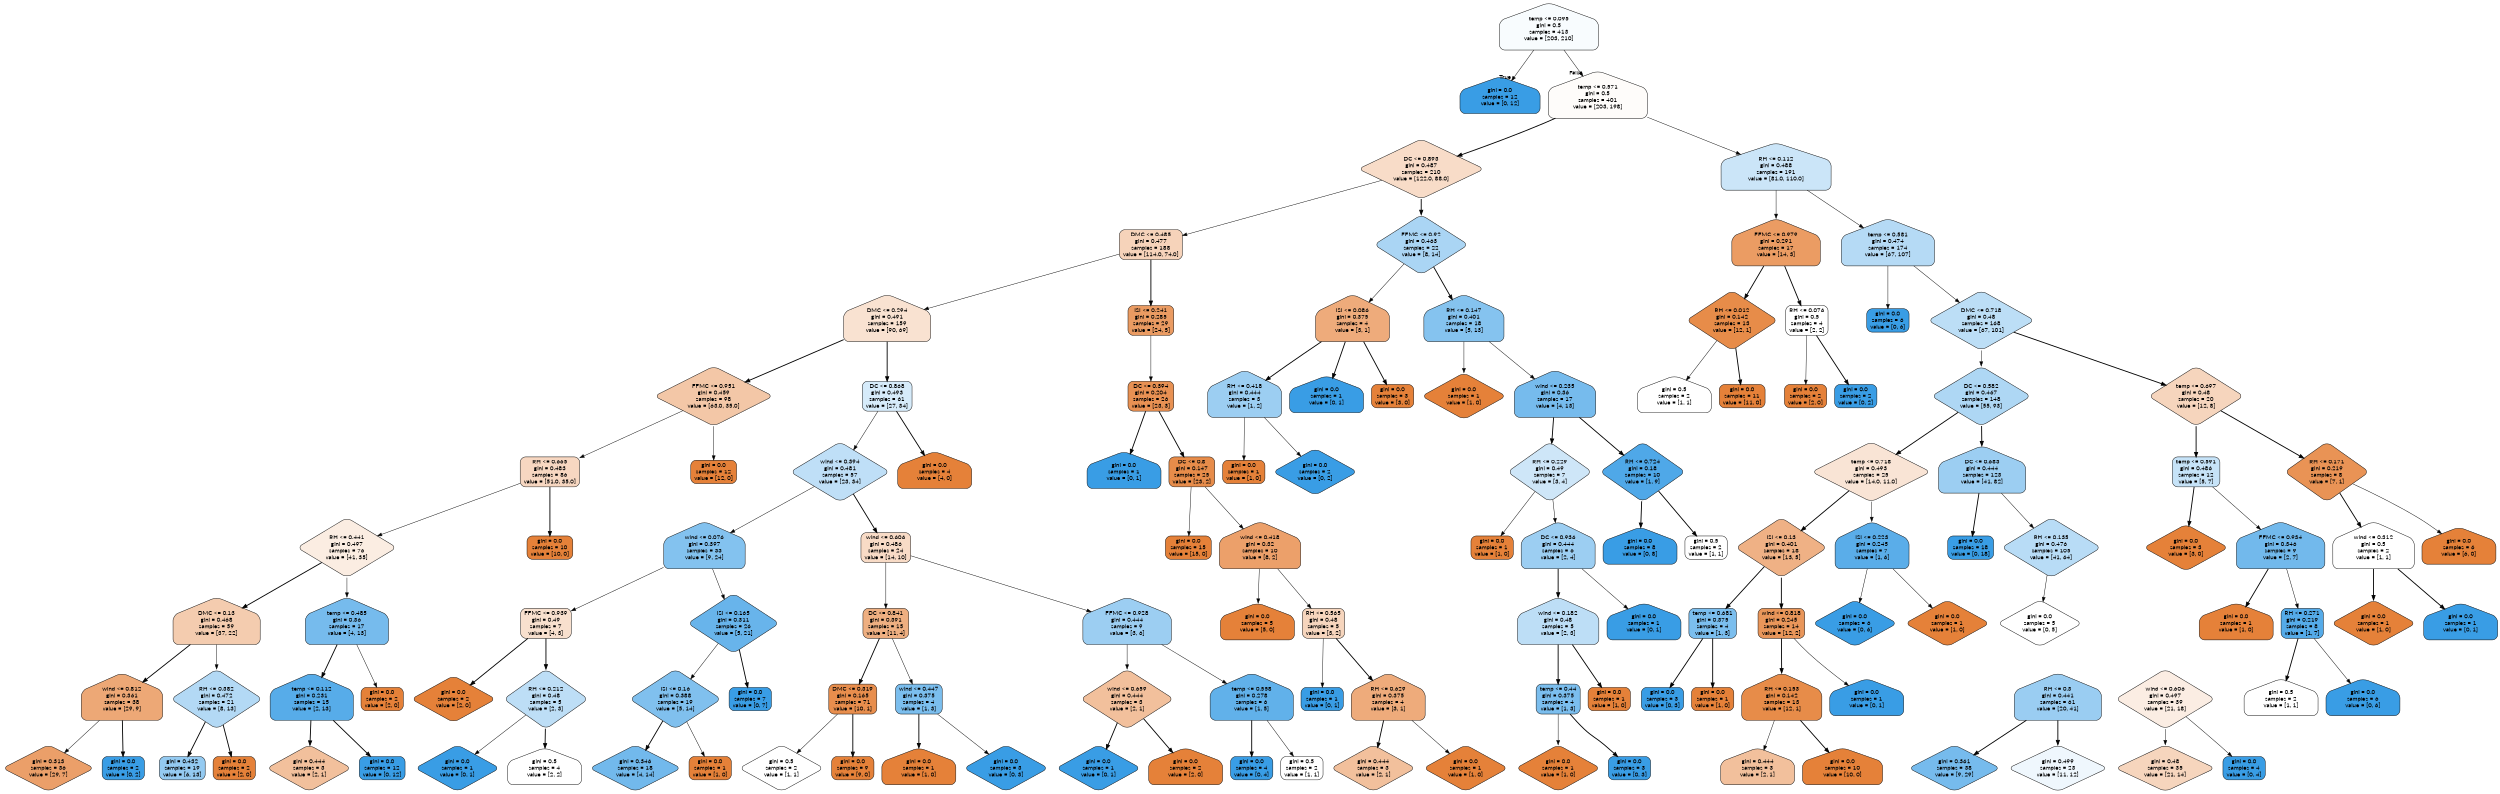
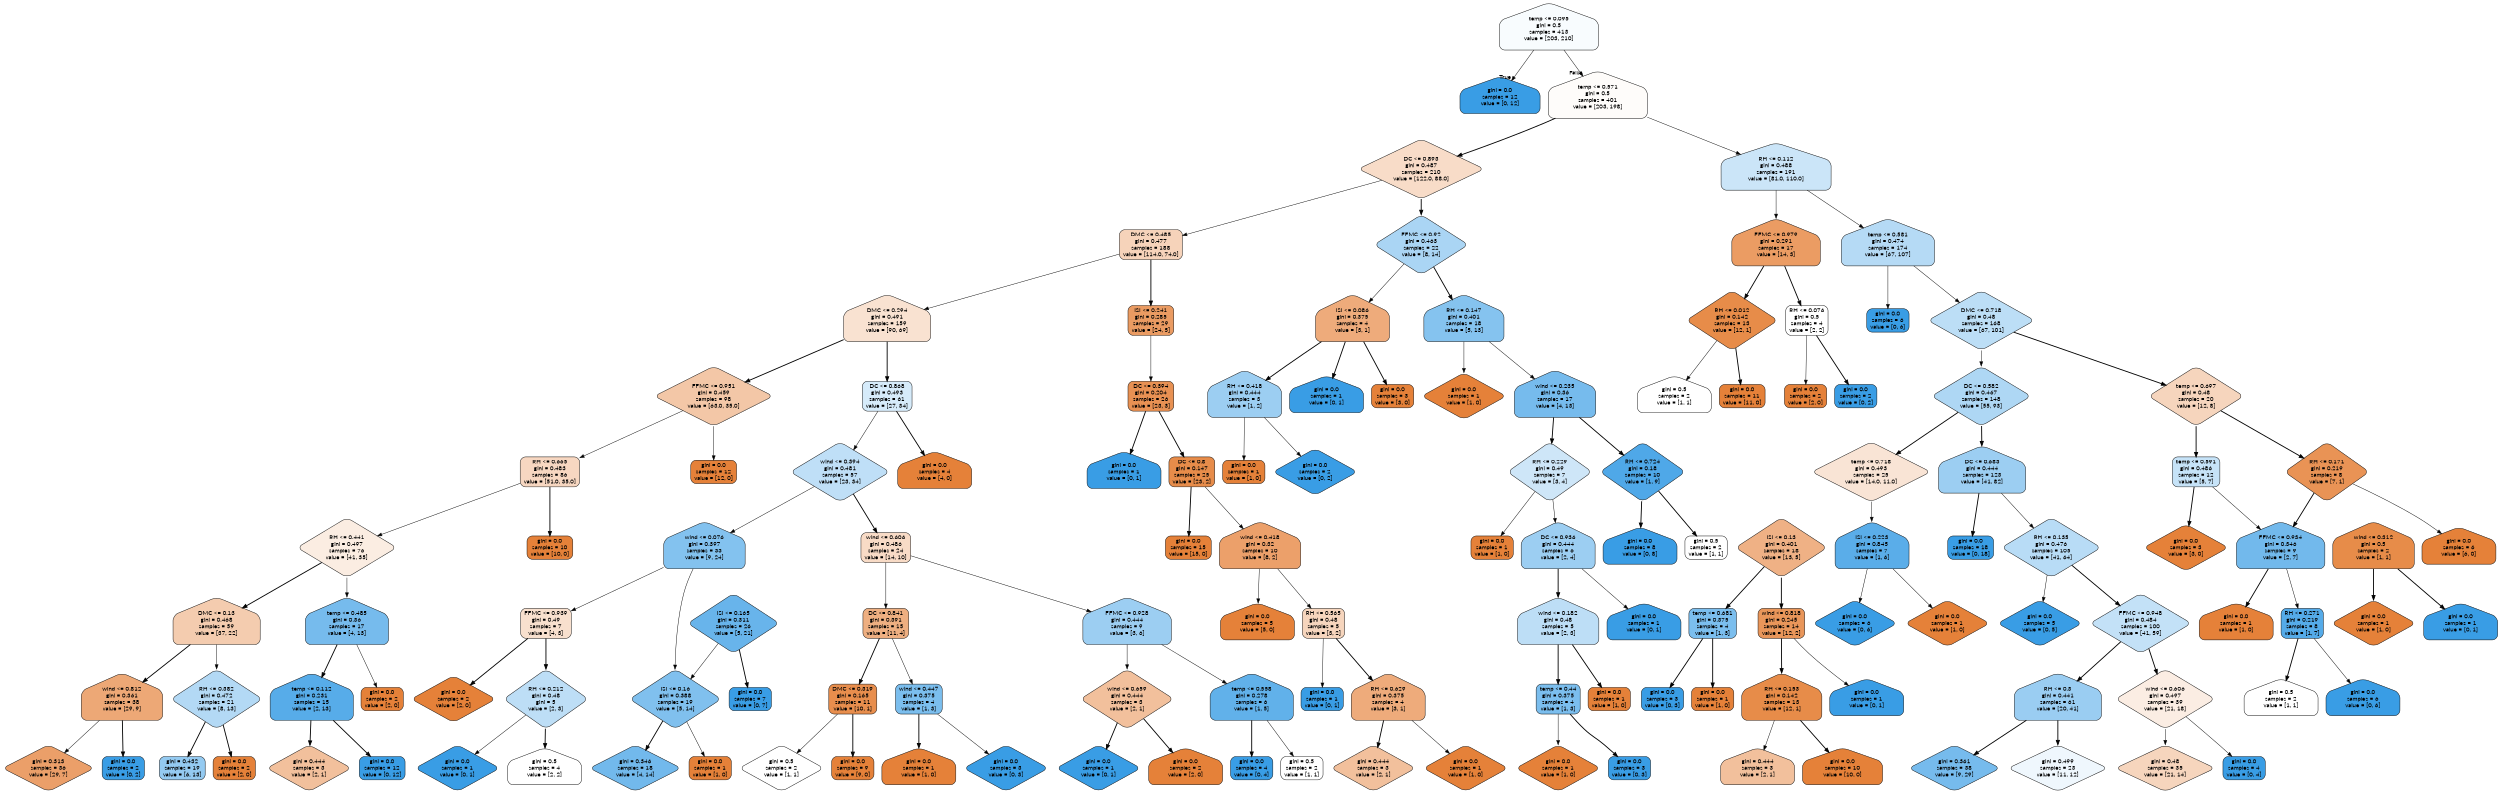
  digraph {
    fontname=Lato
    node [color=black fillcolor="#e58139" fontname=Lato shape=house style="filled, rounded"]
    edge [fontname=Lato style=bold]
    n1 [fillcolor="#f8fcfe" label="temp <= 0.095\ngini = 0.5\nsamples = 413\nvalue = [203, 210]"]
    n2 [fillcolor="#399de5" label="gini = 0.0\nsamples = 12\nvalue = [0, 12]"]
    n3 [fillcolor="#fefcfa" label="temp <= 0.571\ngini = 0.5\nsamples = 401\nvalue = [203, 198]"]
    n4 [fillcolor="#f8dcc8" label="DC <= 0.893\ngini = 0.487\nsamples = 210\nvalue = [122.0, 88.0]" shape=diamond]
    n5 [fillcolor="#cbe5f8" label="RH <= 0.112\ngini = 0.488\nsamples = 191\nvalue = [81.0, 110.0]"]
    n6 [fillcolor="#f6d3ba" label="DMC <= 0.485\ngini = 0.477\nsamples = 188\nvalue = [114.0, 74.0]" shape=box]
    n7 [fillcolor="#aad5f4" label="FFMC <= 0.92\ngini = 0.463\nsamples = 22\nvalue = [8, 14]" shape=diamond]
    n8 [fillcolor="#eb9c63" label="FFMC <= 0.979\ngini = 0.291\nsamples = 17\nvalue = [14, 3]"]
    n9 [fillcolor="#b5daf5" label="temp <= 0.581\ngini = 0.474\nsamples = 174\nvalue = [67, 107]"]
    n10 [fillcolor="#f9e2d1" label="DMC <= 0.294\ngini = 0.491\nsamples = 159\nvalue = [90, 69]"]
    n11 [fillcolor="#ea9b62" label="ISI <= 0.241\ngini = 0.285\nsamples = 29\nvalue = [24, 5]" shape=box]
    n12 [fillcolor="#eeab7b" label="ISI <= 0.086\ngini = 0.375\nsamples = 4\nvalue = [3, 1]"]
    n13 [fillcolor="#85c3ef" label="RH <= 0.147\ngini = 0.401\nsamples = 18\nvalue = [5, 13]"]
    n14 [fillcolor="#f3c7a7" label="FFMC <= 0.951\ngini = 0.459\nsamples = 98\nvalue = [63.0, 35.0]" shape=diamond]
    n15 [fillcolor="#d6ebfa" label="DC <= 0.868\ngini = 0.493\nsamples = 61\nvalue = [27, 34]" shape=box]
    n16 [fillcolor="#e89153" label="DC <= 0.394\ngini = 0.204\nsamples = 26\nvalue = [23, 3]" shape=box]
    n17 [fillcolor="#f7d7c1" label="RH <= 0.665\ngini = 0.483\nsamples = 86\nvalue = [51.0, 35.0]" shape=box]
    n18 [label="gini = 0.0\nsamples = 12\nvalue = [12, 0]" shape=box]
    n19 [fillcolor="#bfdff7" label="wind <= 0.394\ngini = 0.481\nsamples = 57\nvalue = [23, 34]" shape=diamond]
    n20 [label="gini = 0.0\nsamples = 4\nvalue = [4, 0]"]
    n21 [fillcolor="#fbede2" label="RH <= 0.441\ngini = 0.497\nsamples = 76\nvalue = [41, 35]" shape=diamond]
    n22 [label="gini = 0.0\nsamples = 10\nvalue = [10, 0]" shape=box]
    n23 [fillcolor="#f4ccaf" label="DMC <= 0.13\ngini = 0.468\nsamples = 59\nvalue = [37, 22]"]
    n24 [fillcolor="#76bbed" label="temp <= 0.485\ngini = 0.36\nsamples = 17\nvalue = [4, 13]"]
    n25 [fillcolor="#eda876" label="wind <= 0.812\ngini = 0.361\nsamples = 38\nvalue = [29, 9]"]
    n26 [fillcolor="#b3d9f5" label="RH <= 0.382\ngini = 0.472\nsamples = 21\nvalue = [8, 13]" shape=diamond]
    n27 [fillcolor="#57ace9" label="temp <= 0.112\ngini = 0.231\nsamples = 15\nvalue = [2, 13]"]
    n28 [label="gini = 0.0\nsamples = 2\nvalue = [2, 0]" shape=box]
    n29 [fillcolor="#eb9f69" label="gini = 0.313\nsamples = 36\nvalue = [29, 7]" shape=diamond]
    n30 [fillcolor="#399de5" label="gini = 0.0\nsamples = 2\nvalue = [0, 2]" shape=box]
    n31 [fillcolor="#94caf1" label="gini = 0.432\nsamples = 19\nvalue = [6, 13]" shape=box]
    n32 [label="gini = 0.0\nsamples = 2\nvalue = [2, 0]" shape=box]
    n33 [fillcolor="#f2c09c" label="gini = 0.444\nsamples = 3\nvalue = [2, 1]" shape=diamond]
    n34 [fillcolor="#399de5" label="gini = 0.0\nsamples = 12\nvalue = [0, 12]" shape=box]
    n35 [fillcolor="#83c2ef" label="wind <= 0.076\ngini = 0.397\nsamples = 33\nvalue = [9, 24]"]
    n36 [fillcolor="#f8dbc6" label="wind <= 0.606\ngini = 0.486\nsamples = 24\nvalue = [14, 10]" shape=box]
    n37 [fillcolor="#f8e0ce" label="FFMC <= 0.939\ngini = 0.49\nsamples = 7\nvalue = [4, 3]" shape=box]
    n38 [fillcolor="#68b4eb" label="ISI <= 0.165\ngini = 0.311\nsamples = 26\nvalue = [5, 21]" shape=diamond]
    n39 [fillcolor="#eeaf81" label="DC <= 0.841\ngini = 0.391\nsamples = 15\nvalue = [11, 4]" shape=box]
    n40 [fillcolor="#9ccef2" label="FFMC <= 0.928\ngini = 0.444\nsamples = 9\nvalue = [3, 6]"]
    n41 [label="gini = 0.0\nsamples = 2\nvalue = [2, 0]" shape=diamond]
-   n42 [fillcolor="#bddef6" label="RH <= 0.212\ngini = 0.48\nsamples = 5\nvalue = [2, 3]" shape=diamond]
+   n42 [fillcolor="#bddef6" label="RH <= 0.212\ngini = 0.48\ngini = 5\nvalue = [2, 3]" shape=diamond]
    n43 [fillcolor="#80c0ee" label="ISI <= 0.16\ngini = 0.388\nsamples = 19\nvalue = [5, 14]" shape=diamond]
    n44 [fillcolor="#399de5" label="gini = 0.0\nsamples = 7\nvalue = [0, 7]" shape=box]
    n45 [fillcolor="#399de5" label="gini = 0.0\nsamples = 1\nvalue = [0, 1]" shape=diamond]
    n46 [fillcolor="#ffffff" label="gini = 0.5\nsamples = 4\nvalue = [2, 2]"]
    n47 [fillcolor="#72b9ec" label="gini = 0.346\nsamples = 18\nvalue = [4, 14]" shape=diamond]
    n48 [label="gini = 0.0\nsamples = 1\nvalue = [1, 0]" shape=box]
-   n49 [fillcolor="#e88e4d" label="DMC <= 0.319\ngini = 0.165\nsamples = 71\nvalue = [10, 1]" shape=box]
+   n49 [fillcolor="#e88e4d" label="DMC <= 0.319\ngini = 0.165\nsamples = 11\nvalue = [10, 1]" shape=box]
    n50 [fillcolor="#7bbeee" label="wind <= 0.447\ngini = 0.375\nsamples = 4\nvalue = [1, 3]" shape=box]
    n51 [fillcolor="#f2c09c" label="wind <= 0.659\ngini = 0.444\nsamples = 3\nvalue = [2, 1]" shape=diamond]
    n52 [fillcolor="#61b1ea" label="temp <= 0.558\ngini = 0.278\nsamples = 6\nvalue = [1, 5]"]
    n53 [fillcolor="#ffffff" label="gini = 0.5\nsamples = 2\nvalue = [1, 1]" shape=diamond]
    n54 [label="gini = 0.0\nsamples = 9\nvalue = [9, 0]" shape=box]
    n55 [label="gini = 0.0\nsamples = 1\nvalue = [1, 0]"]
    n56 [fillcolor="#399de5" label="gini = 0.0\nsamples = 3\nvalue = [0, 3]" shape=diamond]
    n57 [fillcolor="#399de5" label="gini = 0.0\nsamples = 1\nvalue = [0, 1]" shape=diamond]
    n58 [label="gini = 0.0\nsamples = 2\nvalue = [2, 0]"]
    n59 [fillcolor="#399de5" label="gini = 0.0\nsamples = 4\nvalue = [0, 4]" shape=box]
    n60 [fillcolor="#ffffff" label="gini = 0.5\nsamples = 2\nvalue = [1, 1]" shape=box]
    n61 [fillcolor="#399de5" label="gini = 0.0\nsamples = 1\nvalue = [0, 1]"]
    n62 [fillcolor="#e78c4a" label="DC <= 0.8\ngini = 0.147\nsamples = 25\nvalue = [23, 2]" shape=box]
    n63 [fillcolor="#9ccef2" label="RH <= 0.418\ngini = 0.444\nsamples = 3\nvalue = [1, 2]"]
    n64 [label="gini = 0.0\nsamples = 1\nvalue = [1, 0]" shape=box]
    n65 [fillcolor="#399de5" label="gini = 0.0\nsamples = 2\nvalue = [0, 2]" shape=diamond]
    n66 [label="gini = 0.0\nsamples = 15\nvalue = [15, 0]" shape=box]
    n67 [fillcolor="#eca06a" label="wind <= 0.418\ngini = 0.32\nsamples = 10\nvalue = [8, 2]"]
    n68 [label="gini = 0.0\nsamples = 5\nvalue = [5, 0]"]
    n69 [fillcolor="#f6d5bd" label="RH <= 0.565\ngini = 0.48\nsamples = 5\nvalue = [3, 2]" shape=box]
    n70 [fillcolor="#399de5" label="gini = 0.0\nsamples = 1\nvalue = [0, 1]" shape=box]
    n71 [fillcolor="#eeab7b" label="RH <= 0.629\ngini = 0.375\nsamples = 4\nvalue = [3, 1]"]
    n72 [fillcolor="#f2c09c" label="gini = 0.444\nsamples = 3\nvalue = [2, 1]" shape=diamond]
    n73 [label="gini = 0.0\nsamples = 1\nvalue = [1, 0]" shape=diamond]
    n74 [fillcolor="#399de5" label="gini = 0.0\nsamples = 1\nvalue = [0, 1]"]
    n75 [label="gini = 0.0\nsamples = 3\nvalue = [3, 0]" shape=box]
    n76 [label="gini = 0.0\nsamples = 1\nvalue = [1, 0]" shape=diamond]
    n77 [fillcolor="#76bbed" label="wind <= 0.235\ngini = 0.36\nsamples = 17\nvalue = [4, 13]"]
    n78 [fillcolor="#cee6f8" label="RH <= 0.229\ngini = 0.49\nsamples = 7\nvalue = [3, 4]" shape=diamond]
    n79 [fillcolor="#4fa8e8" label="RH <= 0.724\ngini = 0.18\nsamples = 10\nvalue = [1, 9]" shape=diamond]
    n80 [label="gini = 0.0\nsamples = 1\nvalue = [1, 0]" shape=box]
    n81 [fillcolor="#9ccef2" label="DC <= 0.936\ngini = 0.444\nsamples = 6\nvalue = [2, 4]"]
    n82 [fillcolor="#399de5" label="gini = 0.0\nsamples = 8\nvalue = [0, 8]"]
    n83 [fillcolor="#ffffff" label="gini = 0.5\nsamples = 2\nvalue = [1, 1]" shape=box]
    n84 [fillcolor="#bddef6" label="wind <= 0.182\ngini = 0.48\nsamples = 5\nvalue = [2, 3]"]
    n85 [fillcolor="#399de5" label="gini = 0.0\nsamples = 1\nvalue = [0, 1]"]
    n86 [fillcolor="#7bbeee" label="temp <= 0.44\ngini = 0.375\nsamples = 4\nvalue = [1, 3]" shape=box]
    n87 [label="gini = 0.0\nsamples = 1\nvalue = [1, 0]" shape=box]
    n88 [label="gini = 0.0\nsamples = 1\nvalue = [1, 0]" shape=diamond]
    n89 [fillcolor="#399de5" label="gini = 0.0\nsamples = 3\nvalue = [0, 3]" shape=box]
    n90 [fillcolor="#e78c49" label="RH <= 0.012\ngini = 0.142\nsamples = 13\nvalue = [12, 1]" shape=diamond]
    n91 [fillcolor="#ffffff" label="RH <= 0.076\ngini = 0.5\nsamples = 4\nvalue = [2, 2]" shape=box]
    n92 [fillcolor="#399de5" label="gini = 0.0\nsamples = 6\nvalue = [0, 6]" shape=box]
    n93 [fillcolor="#bcdef6" label="DMC <= 0.718\ngini = 0.48\nsamples = 168\nvalue = [67, 101]" shape=diamond]
    n94 [fillcolor="#ffffff" label="gini = 0.5\nsamples = 2\nvalue = [1, 1]"]
    n95 [label="gini = 0.0\nsamples = 11\nvalue = [11, 0]" shape=box]
    n96 [label="gini = 0.0\nsamples = 2\nvalue = [2, 0]" shape=box]
    n97 [fillcolor="#399de5" label="gini = 0.0\nsamples = 2\nvalue = [0, 2]" shape=box]
    n98 [fillcolor="#aed7f4" label="DC <= 0.582\ngini = 0.467\nsamples = 148\nvalue = [55, 93]" shape=diamond]
    n99 [fillcolor="#f6d5bd" label="temp <= 0.697\ngini = 0.48\nsamples = 20\nvalue = [12, 8]" shape=diamond]
    n100 [fillcolor="#f9e4d5" label="temp <= 0.718\ngini = 0.493\nsamples = 25\nvalue = [14.0, 11.0]" shape=diamond]
    n101 [fillcolor="#9ccef2" label="DC <= 0.683\ngini = 0.444\nsamples = 123\nvalue = [41, 82]"]
    n102 [fillcolor="#c6e3f8" label="temp <= 0.591\ngini = 0.486\nsamples = 12\nvalue = [5, 7]" shape=box]
    n103 [fillcolor="#e99355" label="RH <= 0.171\ngini = 0.219\nsamples = 8\nvalue = [7, 1]" shape=diamond]
    n104 [fillcolor="#efb185" label="ISI <= 0.13\ngini = 0.401\nsamples = 18\nvalue = [13, 5]" shape=diamond]
-   n105 [fillcolor="#5aade9" label="ISI <= 0.223\ngini = 0.245\nsamples = 7\nvalue = [1, 6]"]
+   n105 [fillcolor="#5aade9" label="ISI <= 0.223\ngini = 0.845\nsamples = 7\nvalue = [1, 6]"]
    n106 [fillcolor="#399de5" label="gini = 0.0\nsamples = 18\nvalue = [0, 18]" shape=box]
    n107 [fillcolor="#b8dcf6" label="RH <= 0.135\ngini = 0.476\nsamples = 105\nvalue = [41, 64]" shape=diamond]
    n108 [fillcolor="#7bbeee" label="temp <= 0.681\ngini = 0.375\nsamples = 4\nvalue = [1, 3]" shape=box]
    n109 [fillcolor="#e9965a" label="wind <= 0.818\ngini = 0.245\nsamples = 14\nvalue = [12, 2]" shape=box]
    n110 [fillcolor="#399de5" label="gini = 0.0\nsamples = 6\nvalue = [0, 6]" shape=diamond]
    n111 [label="gini = 0.0\nsamples = 1\nvalue = [1, 0]" shape=diamond]
    n112 [fillcolor="#399de5" label="gini = 0.0\nsamples = 3\nvalue = [0, 3]" shape=box]
    n113 [label="gini = 0.0\nsamples = 1\nvalue = [1, 0]" shape=box]
    n114 [fillcolor="#e78c49" label="RH <= 0.153\ngini = 0.142\nsamples = 13\nvalue = [12, 1]"]
    n115 [fillcolor="#399de5" label="gini = 0.0\nsamples = 1\nvalue = [0, 1]"]
    n116 [fillcolor="#f2c09c" label="gini = 0.444\nsamples = 3\nvalue = [2, 1]"]
    n117 [label="gini = 0.0\nsamples = 10\nvalue = [10, 0]"]
-   n118 [fillcolor="#ffffff" label="gini = 0.0\nsamples = 5\nvalue = [0, 5]" shape=diamond]
+   n118 [fillcolor="#399de5" label="gini = 0.0\nsamples = 5\nvalue = [0, 5]" shape=diamond]
+   n119 [fillcolor="#c3e1f7" label="FFMC <= 0.948\ngini = 0.484\nsamples = 100\nvalue = [41, 59]" shape=diamond]
    n120 [fillcolor="#9acdf2" label="RH <= 0.3\ngini = 0.441\nsamples = 61\nvalue = [20, 41]"]
    n121 [fillcolor="#fbede3" label="wind <= 0.606\ngini = 0.497\nsamples = 39\nvalue = [21, 18]" shape=diamond]
    n122 [fillcolor="#76bbed" label="gini = 0.361\nsamples = 38\nvalue = [9, 29]" shape=diamond]
    n123 [fillcolor="#eff7fd" label="gini = 0.499\nsamples = 23\nvalue = [11, 12]" shape=diamond]
    n124 [fillcolor="#f6d5bd" label="gini = 0.48\nsamples = 35\nvalue = [21, 14]" shape=diamond]
    n125 [fillcolor="#399de5" label="gini = 0.0\nsamples = 4\nvalue = [0, 4]" shape=box]
    n126 [label="gini = 0.0\nsamples = 3\nvalue = [3, 0]" shape=diamond]
    n127 [fillcolor="#72b9ec" label="FFMC <= 0.934\ngini = 0.346\nsamples = 9\nvalue = [2, 7]"]
-   n128 [fillcolor="#ffffff" label="wind <= 0.312\ngini = 0.5\nsamples = 2\nvalue = [1, 1]"]
+   n128 [fillcolor="#e78c49" label="wind <= 0.312\ngini = 0.5\nsamples = 2\nvalue = [1, 1]"]
    n129 [label="gini = 0.0\nsamples = 6\nvalue = [6, 0]"]
    n130 [label="gini = 0.0\nsamples = 1\nvalue = [1, 0]"]
    n131 [fillcolor="#55abe9" label="RH <= 0.271\ngini = 0.219\nsamples = 8\nvalue = [1, 7]" shape=box]
    n132 [fillcolor="#ffffff" label="gini = 0.5\nsamples = 2\nvalue = [1, 1]"]
    n133 [fillcolor="#399de5" label="gini = 0.0\nsamples = 6\nvalue = [0, 6]"]
    n134 [label="gini = 0.0\nsamples = 1\nvalue = [1, 0]" shape=diamond]
    n135 [fillcolor="#399de5" label="gini = 0.0\nsamples = 1\nvalue = [0, 1]"]
    n1 -> n2 [headlabel=True labelangle=45 labeldistance=2.5 style=solid]
    n1 -> n3 [headlabel=False labelangle=-45 labeldistance=2.5 style=solid]
    n3 -> n4
    n3 -> n5 [style=solid]
    n4 -> n6 [style=solid]
    n4 -> n7
    n5 -> n8 [style=solid]
    n5 -> n9 [style=solid]
    n6 -> n10 [style=solid]
    n6 -> n11
    n7 -> n12 [style=solid]
    n7 -> n13
    n8 -> n90
    n8 -> n91
    n9 -> n92 [style=solid]
    n9 -> n93 [style=solid]
    n10 -> n14
    n10 -> n15
    n11 -> n16 [style=solid]
    n12 -> n63
    n12 -> n74
    n12 -> n75
    n13 -> n76 [style=solid]
    n13 -> n77 [style=solid]
    n14 -> n17 [style=solid]
    n14 -> n18 [style=solid]
    n15 -> n19 [style=solid]
    n15 -> n20
    n16 -> n61
    n16 -> n62
    n17 -> n21 [style=solid]
    n17 -> n22
    n19 -> n35 [style=solid]
    n19 -> n36
    n21 -> n23
    n21 -> n24 [style=solid]
    n23 -> n25
    n23 -> n26 [style=solid]
    n24 -> n27
    n24 -> n28 [style=solid]
    n25 -> n29 [style=solid]
    n25 -> n30
    n26 -> n31
    n26 -> n32
    n27 -> n33
    n27 -> n34
    n35 -> n37 [style=solid]
-   n35 -> n38 [style=solid]
+   n35 -> n43 [style=solid]
    n36 -> n39 [style=solid]
    n36 -> n40 [style=solid]
    n37 -> n41
    n37 -> n42
    n38 -> n43 [style=solid]
    n38 -> n44
    n39 -> n49
    n39 -> n50 [style=solid]
    n40 -> n51 [style=solid]
    n40 -> n52 [style=solid]
    n42 -> n45 [style=solid]
    n42 -> n46
    n43 -> n47
    n43 -> n48 [style=solid]
    n49 -> n53 [style=solid]
    n49 -> n54
    n50 -> n55
    n50 -> n56 [style=solid]
    n51 -> n57
    n51 -> n58
    n52 -> n59
    n52 -> n60 [style=solid]
-   n62 -> n66 [style=solid]
+   n62 -> n66
    n62 -> n67 [style=solid]
    n63 -> n64 [style=solid]
    n63 -> n65 [style=solid]
    n67 -> n68 [style=solid]
    n67 -> n69 [style=solid]
    n69 -> n70 [style=solid]
    n69 -> n71
    n71 -> n72
    n71 -> n73 [style=solid]
    n77 -> n78
    n77 -> n79
    n78 -> n80 [style=solid]
    n78 -> n81 [style=solid]
    n79 -> n82
    n79 -> n83
    n81 -> n84
    n81 -> n85 [style=solid]
    n84 -> n86
    n84 -> n87
    n86 -> n88 [style=solid]
    n86 -> n89
    n90 -> n94 [style=solid]
    n90 -> n95
    n91 -> n96 [style=solid]
    n91 -> n97
    n93 -> n98 [style=solid]
    n93 -> n99
    n98 -> n100
    n98 -> n101
    n99 -> n102
    n99 -> n103
-   n100 -> n104
    n100 -> n105 [style=solid]
    n101 -> n106
    n101 -> n107 [style=solid]
    n102 -> n126
    n102 -> n127 [style=solid]
-   n103 -> n128
+   n103 -> n127
    n103 -> n129 [style=solid]
    n104 -> n108
    n104 -> n109
    n105 -> n110 [style=solid]
    n105 -> n111 [style=solid]
    n107 -> n118 [style=solid]
+   n107 -> n119
    n108 -> n112
    n108 -> n113
    n109 -> n114
    n109 -> n115 [style=solid]
    n114 -> n116 [style=solid]
    n114 -> n117
+   n119 -> n120
+   n119 -> n121
    n120 -> n122
    n120 -> n123
    n121 -> n124 [style=solid]
    n121 -> n125 [style=solid]
    n127 -> n130
    n127 -> n131 [style=solid]
    n128 -> n134
    n128 -> n135
    n131 -> n132
    n131 -> n133 [style=solid]
  }
